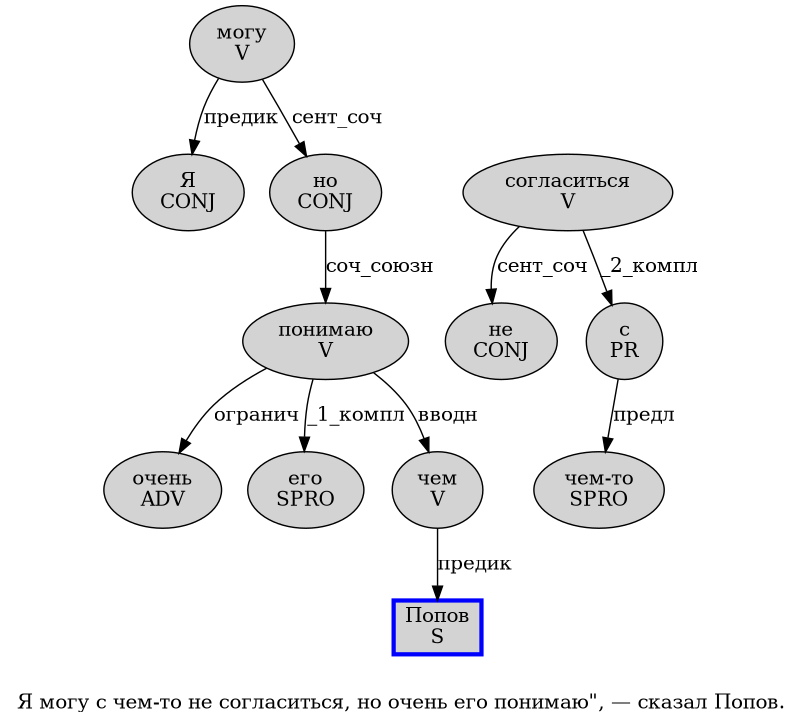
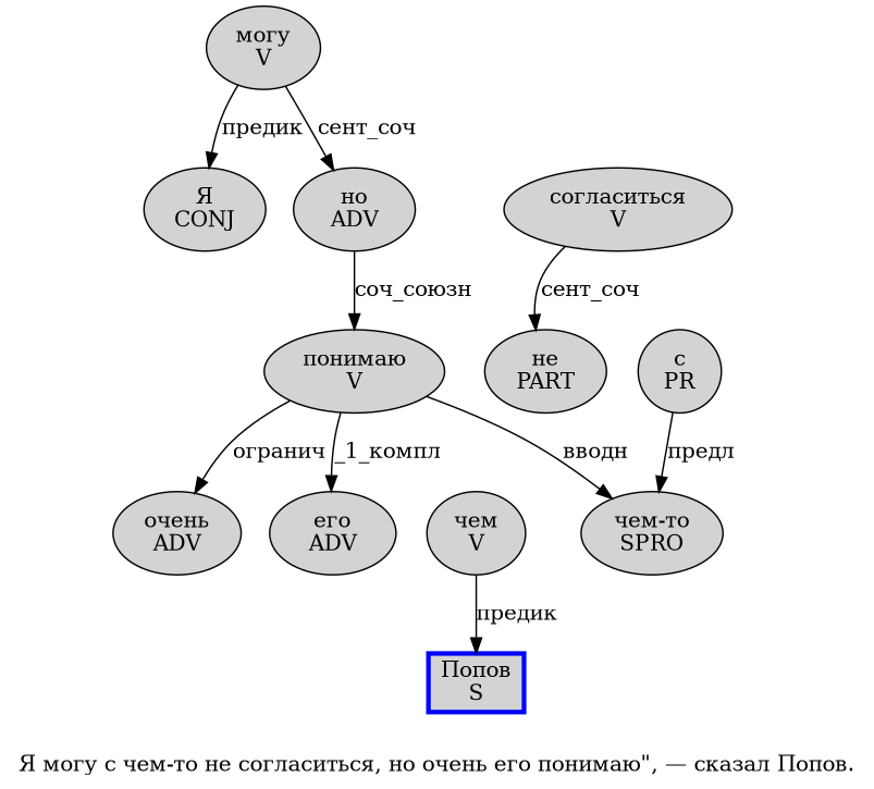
  digraph {
    label="Я могу с чем-то не согласиться, но очень его понимаю\", — сказал Попов."
    node [fillcolor=lightgray penwidth=1 shape=ellipse style=filled]
    n1 [label="Я\nCONJ"]
    n2 [label="могу\nV"]
-   n3 [label="но\nCONJ"]
+   n3 [label="но\nADV"]
    n4 [label="согласиться\nV"]
    n5 [label="с\nPR"]
-   n6 [label="не\nCONJ"]
+   n6 [label="не\nPART"]
    n7 [label="понимаю\nV"]
    n8 [label="чем-то\nSPRO"]
    n9 [label="очень\nADV"]
-   n10 [label="его\nSPRO"]
+   n10 [label="его\nADV"]
    n11 [label="чем\nV"]
    n12 [color=blue label="Попов\nS" penwidth=3 shape=box]
    n2 -> n1 [label="предик"]
    n2 -> n3 [label="сент_соч"]
    n3 -> n7 [label="соч_союзн"]
-   n4 -> n5 [label="_2_компл"]
    n4 -> n6 [label="сент_соч"]
    n5 -> n8 [label="предл"]
    n7 -> n9 [label="огранич"]
    n7 -> n10 [label="_1_компл"]
-   n7 -> n11 [label="вводн"]
+   n7 -> n8 [label="вводн"]
    n11 -> n12 [label="предик"]
  }
